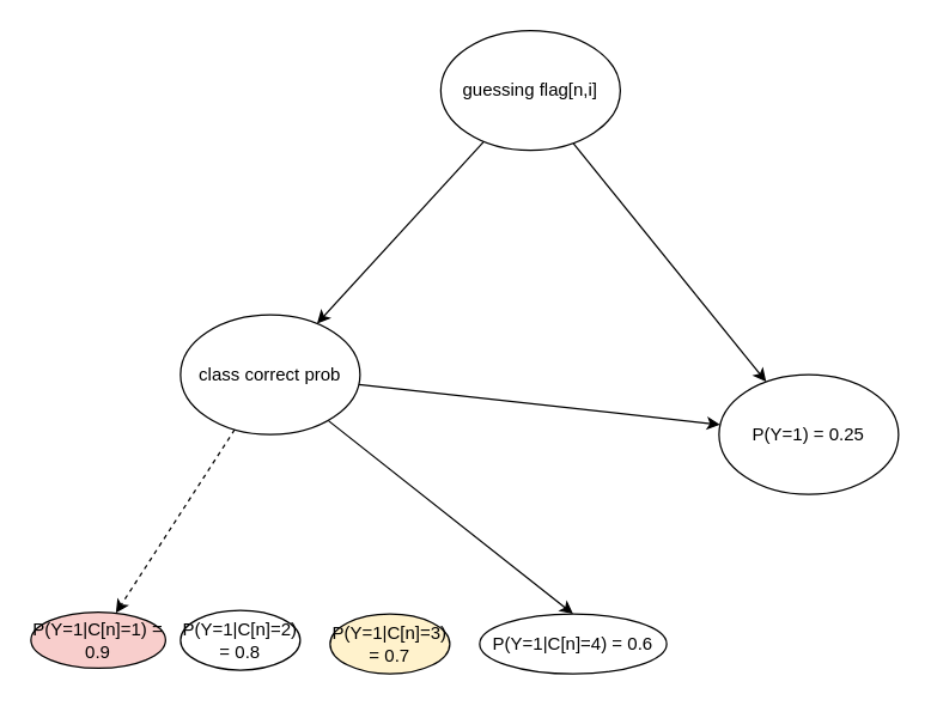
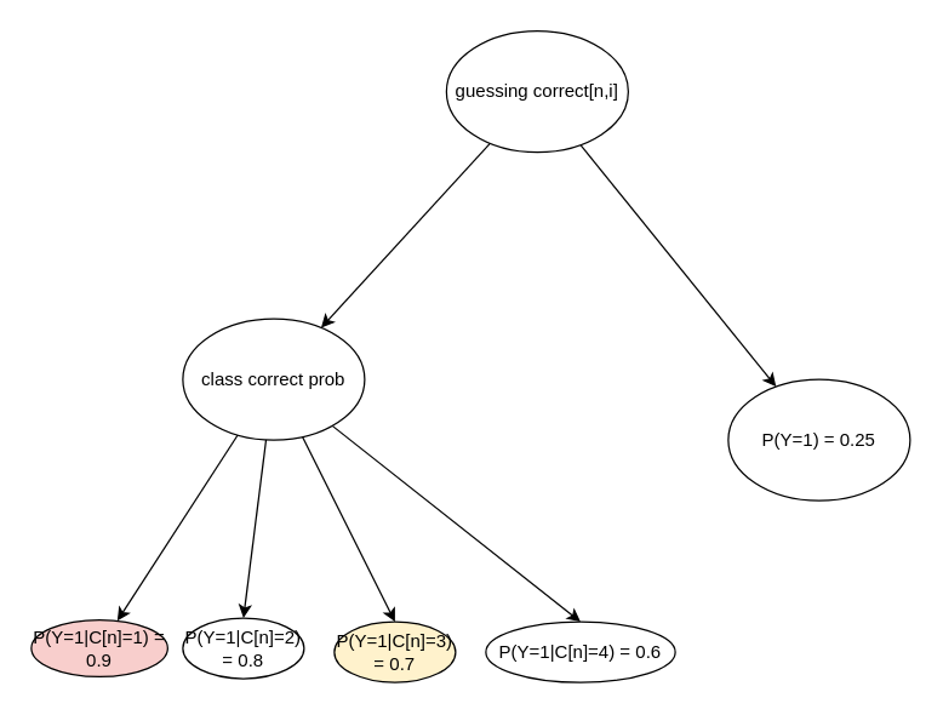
  <mxCell id="0" />
  <mxCell id="1" parent="0" />
  <mxCell id="2" style="rounded=0;orthogonalLoop=1;jettySize=auto;html=1;" edge="1" parent="1" source="4" target="9"><mxGeometry relative="1" as="geometry" /></mxCell>
  <mxCell id="3" style="edgeStyle=none;rounded=0;orthogonalLoop=1;jettySize=auto;html=1;" edge="1" parent="1" source="4" target="10"><mxGeometry relative="1" as="geometry"><mxPoint x="440" y="290" as="targetPoint" /></mxGeometry></mxCell>
- <mxCell id="4" value="guessing flag[n,i]" style="ellipse;whiteSpace=wrap;html=1;" vertex="1" parent="1"><mxGeometry x="294" y="20" width="120" height="80" as="geometry" /></mxCell>
- <mxCell id="5" style="edgeStyle=none;rounded=0;orthogonalLoop=1;jettySize=auto;html=1;dashed=1;" edge="1" parent="1" source="9" target="11"><mxGeometry relative="1" as="geometry"><mxPoint x="80" y="430" as="targetPoint" /></mxGeometry></mxCell>
- <mxCell id="6" style="edgeStyle=none;rounded=0;orthogonalLoop=1;jettySize=auto;html=1;" edge="1" parent="1" source="9" target="10"><mxGeometry relative="1" as="geometry"><mxPoint x="180" y="405" as="targetPoint" /></mxGeometry></mxCell>
+ <mxCell id="4" value="guessing correct[n,i]" style="ellipse;whiteSpace=wrap;html=1;" vertex="1" parent="1"><mxGeometry x="294" y="20" width="120" height="80" as="geometry" /></mxCell>
+ <mxCell id="5" style="edgeStyle=none;rounded=0;orthogonalLoop=1;jettySize=auto;html=1;" edge="1" parent="1" source="9" target="11"><mxGeometry relative="1" as="geometry"><mxPoint x="80" y="430" as="targetPoint" /></mxGeometry></mxCell>
+ <mxCell id="6" style="edgeStyle=none;rounded=0;orthogonalLoop=1;jettySize=auto;html=1;entryX=0.5;entryY=0;entryDx=0;entryDy=0;" edge="1" parent="1" source="9" target="13"><mxGeometry relative="1" as="geometry"><mxPoint x="180" y="405" as="targetPoint" /></mxGeometry></mxCell>
+ <mxCell id="7" style="edgeStyle=none;rounded=0;orthogonalLoop=1;jettySize=auto;html=1;entryX=0.5;entryY=0;entryDx=0;entryDy=0;" edge="1" parent="1" source="9" target="14"><mxGeometry relative="1" as="geometry"><mxPoint x="257.541" y="402.845" as="targetPoint" /></mxGeometry></mxCell>
  <mxCell id="8" style="edgeStyle=none;rounded=0;orthogonalLoop=1;jettySize=auto;html=1;entryX=0.5;entryY=0;entryDx=0;entryDy=0;" edge="1" parent="1" source="9" target="12"><mxGeometry relative="1" as="geometry" /></mxCell>
  <mxCell id="9" value="class correct prob" style="ellipse;whiteSpace=wrap;html=1;" vertex="1" parent="1"><mxGeometry x="120" y="210" width="120" height="80" as="geometry" /></mxCell>
  <mxCell id="10" value="P(Y=1) = 0.25" style="ellipse;whiteSpace=wrap;html=1;" vertex="1" parent="1"><mxGeometry x="480" y="250" width="120" height="80" as="geometry" /></mxCell>
  <mxCell id="11" value="P(Y=1|C[n]=1) = 0.9" style="ellipse;whiteSpace=wrap;html=1;fillColor=#f8cecc;" vertex="1" parent="1"><mxGeometry x="20" y="408.75" width="90" height="37.5" as="geometry" /></mxCell>
  <mxCell id="12" value="P(Y=1|C[n]=4) = 0.6" style="ellipse;whiteSpace=wrap;html=1;" vertex="1" parent="1"><mxGeometry x="320" y="410" width="125" height="40" as="geometry" /></mxCell>
  <mxCell id="13" value="P(Y=1|C[n]=2) = 0.8" style="ellipse;whiteSpace=wrap;html=1;" vertex="1" parent="1"><mxGeometry x="120" y="407.5" width="80" height="40" as="geometry" /></mxCell>
  <mxCell id="14" value="P(Y=1|C[n]=3) = 0.7" style="ellipse;whiteSpace=wrap;html=1;fillColor=#fff2cc;" vertex="1" parent="1"><mxGeometry x="220" y="410" width="80" height="40" as="geometry" /></mxCell>
